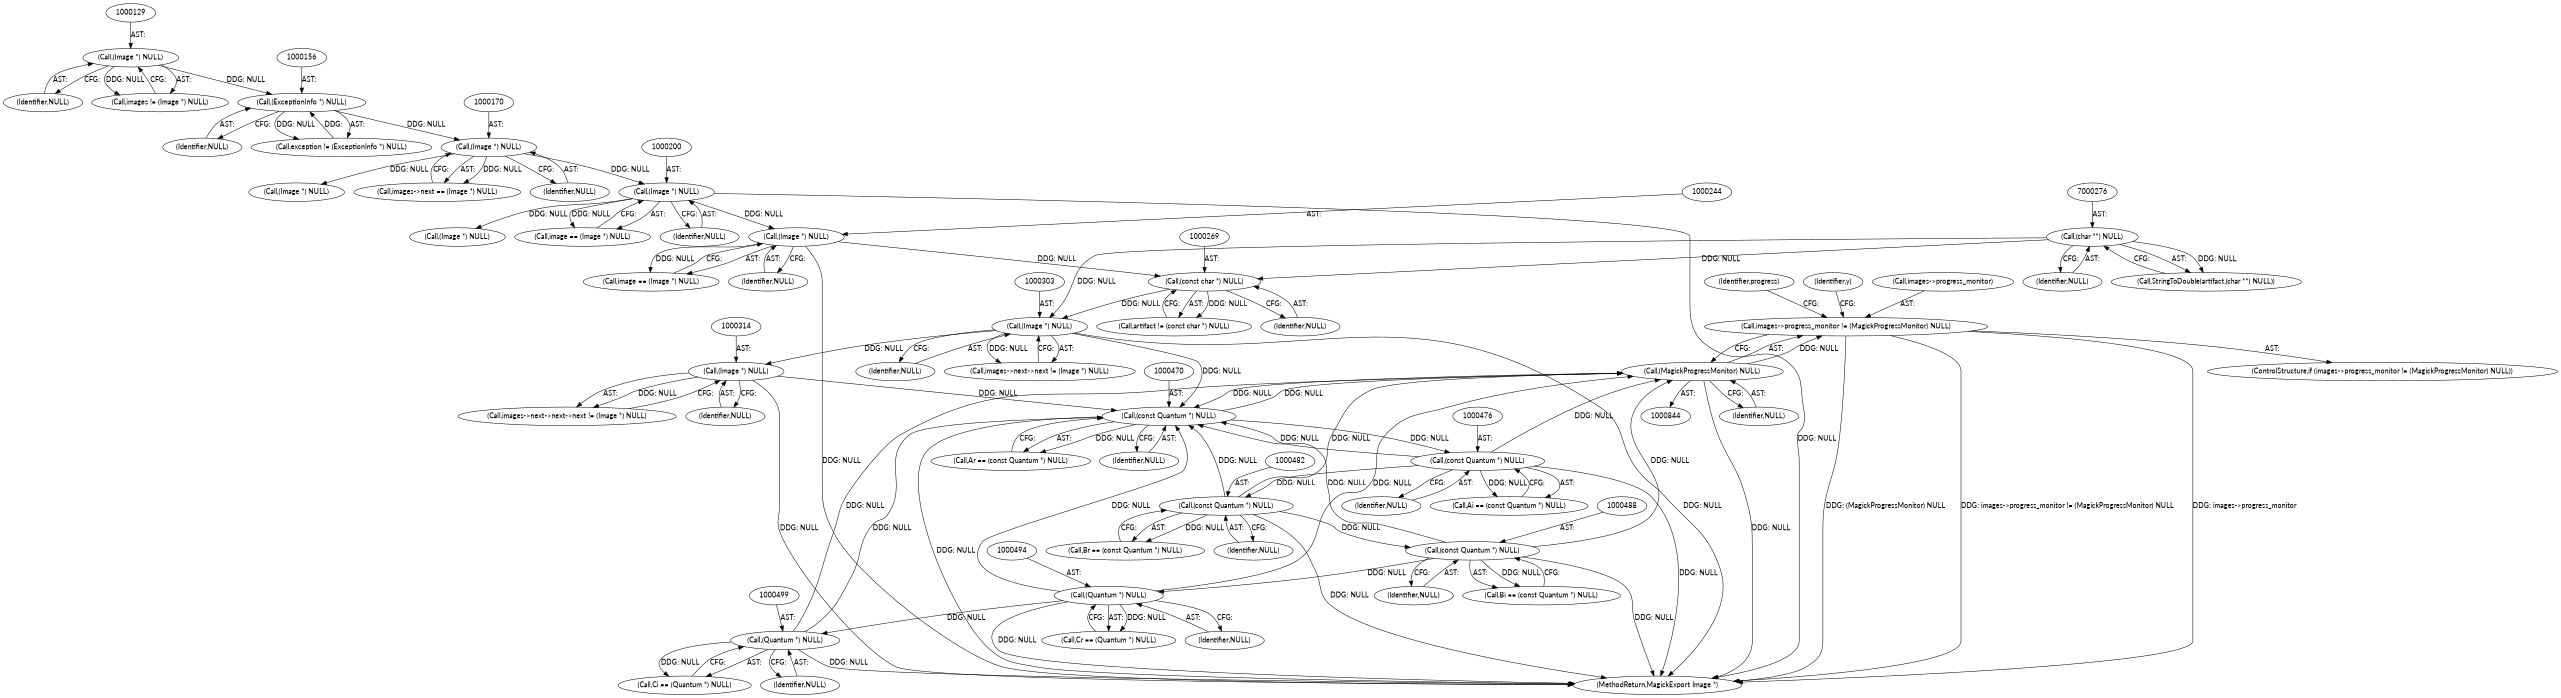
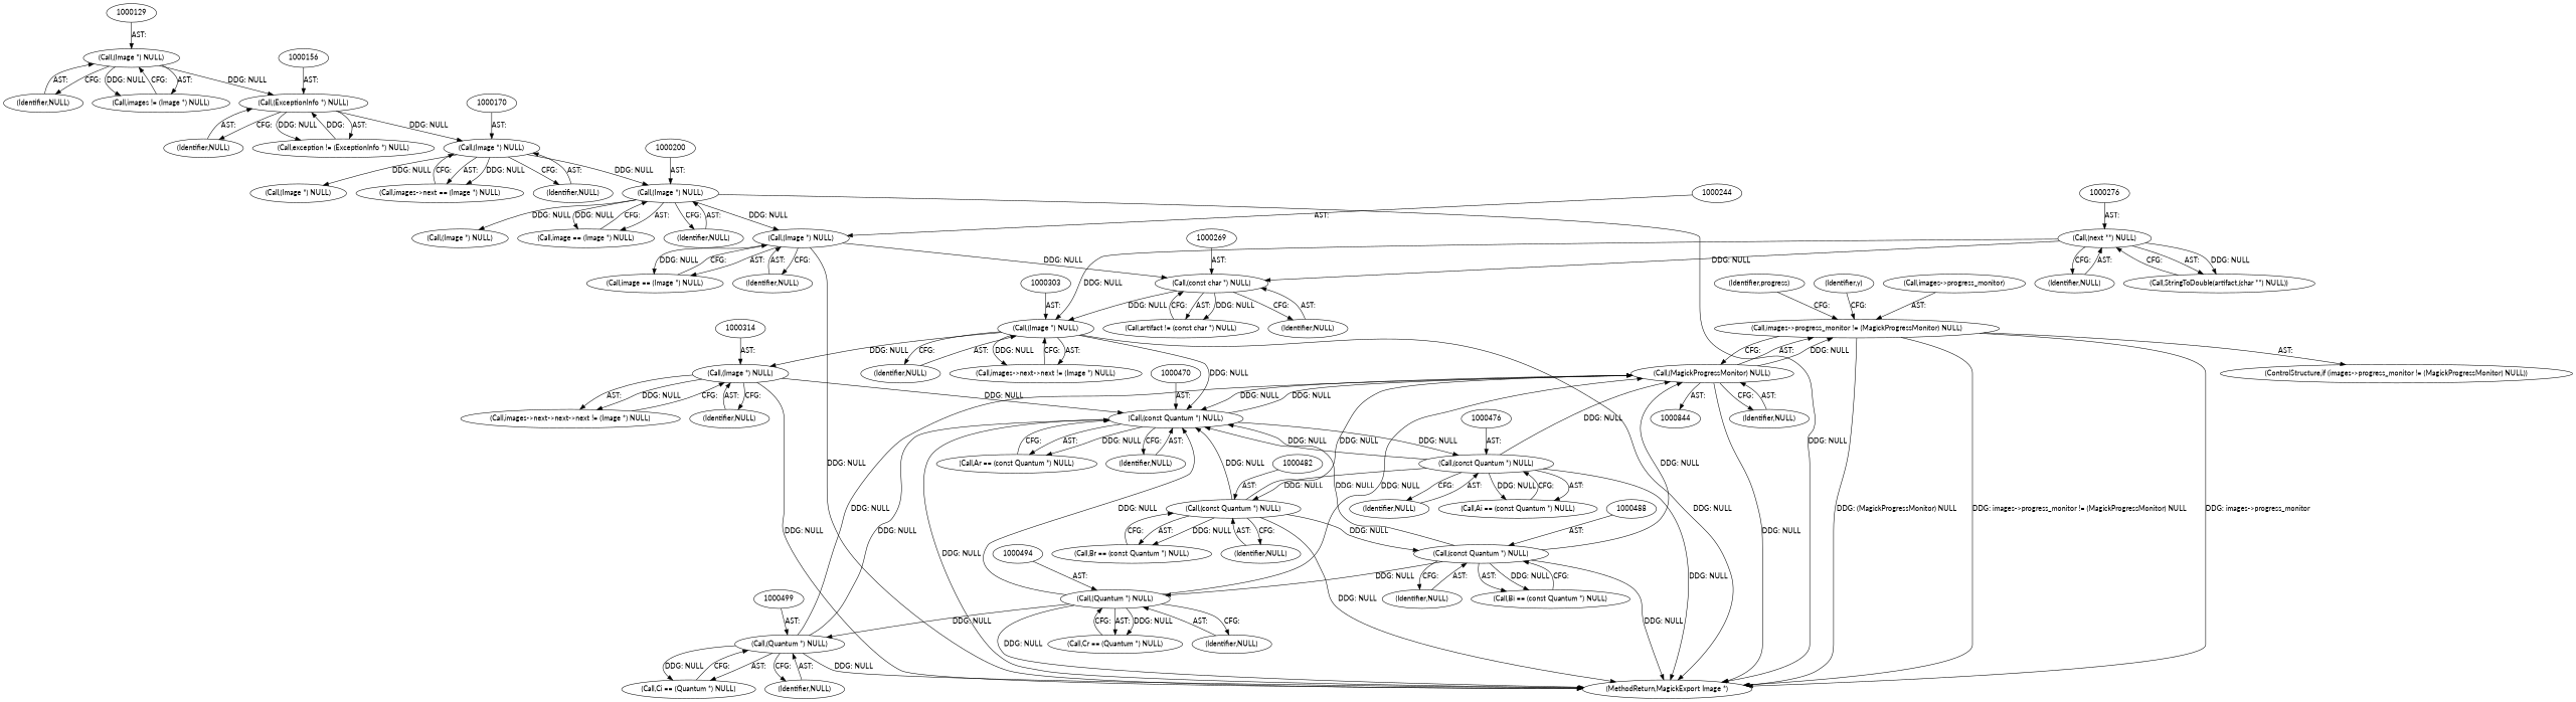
  digraph {
    fontname=Lato
    node [fontname=Lato]
    edge [fontname=Lato]
    n1 [label="(Call,images->progress_monitor != (MagickProgressMonitor) NULL)"]
    n2 [label="(Call,(MagickProgressMonitor) NULL)"]
    n3 [label="(ControlStructure,if (images->progress_monitor != (MagickProgressMonitor) NULL))"]
    n4 [label="(MethodReturn,MagickExport Image *)"]
    n5 [label="(Call,(const Quantum *) NULL)"]
    n6 [label="(Identifier,NULL)"]
    1000844
    n8 [label="(Call,(const Quantum *) NULL)"]
    n9 [label="(Call,Ar == (const Quantum *) NULL)"]
    n10 [label="(Identifier,NULL)"]
    n11 [label="(Call,(const Quantum *) NULL)"]
    n12 [label="(Call,(Quantum *) NULL)"]
    n13 [label="(Identifier,NULL)"]
    n14 [label="(Call,Bi == (const Quantum *) NULL)"]
    n15 [label="(Call,(Quantum *) NULL)"]
    n16 [label="(Call,Cr == (Quantum *) NULL)"]
    n17 [label="(Identifier,NULL)"]
    n18 [label="(Call,(const Quantum *) NULL)"]
    n19 [label="(Call,Br == (const Quantum *) NULL)"]
    n20 [label="(Identifier,NULL)"]
    n21 [label="(Call,Ai == (const Quantum *) NULL)"]
    n22 [label="(Identifier,NULL)"]
    n23 [label="(Call,(Image *) NULL)"]
    n24 [label="(Identifier,NULL)"]
    n25 [label="(Call,images->next->next->next != (Image *) NULL)"]
    n26 [label="(Call,(Image *) NULL)"]
    n27 [label="(Identifier,NULL)"]
    n28 [label="(Call,images->next->next != (Image *) NULL)"]
-   n29 [label="(Call,(char **) NULL)"]
+   n29 [label="(Call,(next **) NULL)"]
    n30 [label="(Identifier,NULL)"]
    n31 [label="(Call,StringToDouble(artifact,(char **) NULL))"]
    n32 [label="(Call,(const char *) NULL)"]
    n33 [label="(Identifier,NULL)"]
    n34 [label="(Call,artifact != (const char *) NULL)"]
    n35 [label="(Call,(Image *) NULL)"]
    n36 [label="(Call,image == (Image *) NULL)"]
    n37 [label="(Identifier,NULL)"]
    n38 [label="(Call,(Image *) NULL)"]
    n39 [label="(Call,(Image *) NULL)"]
    n40 [label="(Call,image == (Image *) NULL)"]
    n41 [label="(Identifier,NULL)"]
    n42 [label="(Call,(Image *) NULL)"]
    n43 [label="(Call,(Image *) NULL)"]
    n44 [label="(Call,images->next == (Image *) NULL)"]
    n45 [label="(Identifier,NULL)"]
    n46 [label="(Call,(ExceptionInfo *) NULL)"]
    n47 [label="(Identifier,NULL)"]
    n48 [label="(Call,exception != (ExceptionInfo *) NULL)"]
    n49 [label="(Call,(Image *) NULL)"]
    n50 [label="(Identifier,NULL)"]
    n51 [label="(Call,images != (Image *) NULL)"]
    n52 [label="(Identifier,NULL)"]
    n53 [label="(Call,Ci == (Quantum *) NULL)"]
    n54 [label="(Identifier,y)"]
    n55 [label="(Call,images->progress_monitor)"]
    n56 [label="(Identifier,progress)"]
    1000488
    1000482
    1000476
    1000470
    1000314
    1000303
-   1000276 [label=7000276]
+   1000276
    1000269
    1000244
    1000200
    1000170
    1000156
    1000129
    1000494
    1000499
    n1 -> n2 [label="CFG: "]
    n1 -> n3 [label="AST: "]
    n1 -> n4 [label="DDG: (MagickProgressMonitor) NULL"]
    n1 -> n4 [label="DDG: images->progress_monitor != (MagickProgressMonitor) NULL"]
    n1 -> n4 [label="DDG: images->progress_monitor"]
    n2 -> n1 [label="AST: "]
    n2 -> n1 [label="DDG: NULL"]
    n2 -> n4 [label="DDG: NULL"]
    n2 -> n5 [label="DDG: NULL"]
    n2 -> n6 [label="CFG: "]
    n2 -> 1000844 [label="AST: "]
    n5 -> n2 [label="DDG: NULL"]
    n5 -> n4 [label="DDG: NULL"]
    n5 -> n8 [label="DDG: NULL"]
    n5 -> n9 [label="AST: "]
    n5 -> n9 [label="DDG: NULL"]
    n5 -> n10 [label="CFG: "]
    n6 -> n2 [label="AST: "]
    n8 -> n2 [label="DDG: NULL"]
    n8 -> n4 [label="DDG: NULL"]
    n8 -> n5 [label="DDG: NULL"]
    n8 -> n18 [label="DDG: NULL"]
    n8 -> n21 [label="AST: "]
    n8 -> n21 [label="DDG: NULL"]
    n8 -> n22 [label="CFG: "]
    n9 -> n5 [label="CFG: "]
    n10 -> n5 [label="AST: "]
    n11 -> n2 [label="DDG: NULL"]
    n11 -> n4 [label="DDG: NULL"]
    n11 -> n5 [label="DDG: NULL"]
    n11 -> n12 [label="DDG: NULL"]
    n11 -> n13 [label="CFG: "]
    n11 -> n14 [label="AST: "]
    n11 -> n14 [label="DDG: NULL"]
    n12 -> n2 [label="DDG: NULL"]
    n12 -> n4 [label="DDG: NULL"]
    n12 -> n5 [label="DDG: NULL"]
    n12 -> n15 [label="DDG: NULL"]
    n12 -> n16 [label="AST: "]
    n12 -> n16 [label="DDG: NULL"]
    n12 -> n17 [label="CFG: "]
    n13 -> n11 [label="AST: "]
    n14 -> n11 [label="CFG: "]
    n15 -> n2 [label="DDG: NULL"]
    n15 -> n4 [label="DDG: NULL"]
    n15 -> n5 [label="DDG: NULL"]
    n15 -> n52 [label="CFG: "]
    n15 -> n53 [label="AST: "]
    n15 -> n53 [label="DDG: NULL"]
    n16 -> n12 [label="CFG: "]
    n17 -> n12 [label="AST: "]
    n18 -> n2 [label="DDG: NULL"]
    n18 -> n4 [label="DDG: NULL"]
    n18 -> n5 [label="DDG: NULL"]
    n18 -> n11 [label="DDG: NULL"]
    n18 -> n19 [label="AST: "]
    n18 -> n19 [label="DDG: NULL"]
    n18 -> n20 [label="CFG: "]
    n19 -> n18 [label="CFG: "]
    n20 -> n18 [label="AST: "]
    n21 -> n8 [label="CFG: "]
    n22 -> n8 [label="AST: "]
    n23 -> n4 [label="DDG: NULL"]
    n23 -> n5 [label="DDG: NULL"]
    n23 -> n24 [label="CFG: "]
    n23 -> n25 [label="AST: "]
    n23 -> n25 [label="DDG: NULL"]
    n24 -> n23 [label="AST: "]
    n25 -> n23 [label="CFG: "]
    n26 -> n4 [label="DDG: NULL"]
    n26 -> n5 [label="DDG: NULL"]
    n26 -> n23 [label="DDG: NULL"]
    n26 -> n27 [label="CFG: "]
    n26 -> n28 [label="AST: "]
    n26 -> n28 [label="DDG: NULL"]
    n27 -> n26 [label="AST: "]
    n28 -> n26 [label="CFG: "]
    n29 -> n26 [label="DDG: NULL"]
    n29 -> n30 [label="CFG: "]
    n29 -> n31 [label="AST: "]
    n29 -> n31 [label="DDG: NULL"]
    n29 -> n32 [label="DDG: NULL"]
    n30 -> n29 [label="AST: "]
    n31 -> n29 [label="CFG: "]
    n32 -> n26 [label="DDG: NULL"]
    n32 -> n33 [label="CFG: "]
    n32 -> n34 [label="AST: "]
    n32 -> n34 [label="DDG: NULL"]
    n33 -> n32 [label="AST: "]
    n34 -> n32 [label="CFG: "]
    n35 -> n4 [label="DDG: NULL"]
    n35 -> n32 [label="DDG: NULL"]
    n35 -> n36 [label="AST: "]
    n35 -> n36 [label="DDG: NULL"]
    n35 -> n37 [label="CFG: "]
    n36 -> n35 [label="CFG: "]
    n37 -> n35 [label="AST: "]
    n38 -> n4 [label="DDG: NULL"]
    n38 -> n35 [label="DDG: NULL"]
    n38 -> n39 [label="DDG: NULL"]
    n38 -> n40 [label="AST: "]
    n38 -> n40 [label="DDG: NULL"]
    n38 -> n41 [label="CFG: "]
    n40 -> n38 [label="CFG: "]
    n41 -> n38 [label="AST: "]
    n42 -> n38 [label="DDG: NULL"]
    n42 -> n43 [label="DDG: NULL"]
    n42 -> n44 [label="AST: "]
    n42 -> n44 [label="DDG: NULL"]
    n42 -> n45 [label="CFG: "]
    n44 -> n42 [label="CFG: "]
    n45 -> n42 [label="AST: "]
    n46 -> n42 [label="DDG: NULL"]
    n46 -> n47 [label="CFG: "]
    n46 -> n48 [label="AST: "]
    n46 -> n48 [label="DDG: NULL"]
    n47 -> n46 [label="AST: "]
    n48 -> n46 [label="DDG: "]
    n49 -> n46 [label="DDG: NULL"]
    n49 -> n50 [label="CFG: "]
    n49 -> n51 [label="AST: "]
    n49 -> n51 [label="DDG: NULL"]
    n50 -> n49 [label="AST: "]
    n51 -> n49 [label="CFG: "]
    n52 -> n15 [label="AST: "]
    n53 -> n15 [label="CFG: "]
    n54 -> n1 [label="CFG: "]
    n55 -> n1 [label="AST: "]
    n56 -> n1 [label="CFG: "]
    1000488 -> n11 [label="AST: "]
    1000482 -> n18 [label="AST: "]
    1000476 -> n8 [label="AST: "]
    1000470 -> n5 [label="AST: "]
    1000314 -> n23 [label="AST: "]
    1000303 -> n26 [label="AST: "]
    1000276 -> n29 [label="AST: "]
    1000269 -> n32 [label="AST: "]
    1000244 -> n35 [label="AST: "]
    1000200 -> n38 [label="AST: "]
    1000170 -> n42 [label="AST: "]
    1000156 -> n46 [label="AST: "]
    1000129 -> n49 [label="AST: "]
    1000494 -> n12 [label="AST: "]
    1000499 -> n15 [label="AST: "]
  }
